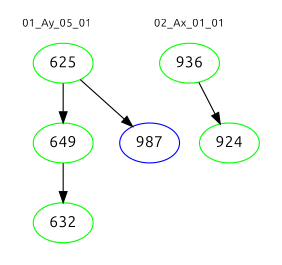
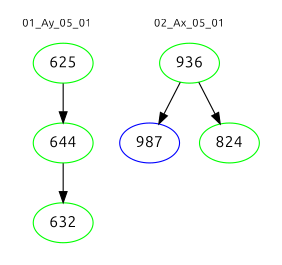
  digraph {
    fontname=Ubuntu
    node [color=green fontname=Ubuntu]
    edge [color=black fontname=Ubuntu]
    n1 [label=625]
    n2 [label=632]
-   n3 [label=649]
+   n3 [label=644]
    n4 [label=936]
-   n5 [label=924]
+   n5 [label=824]
    n6 [color=blue label=987]
    subgraph cluster_1 {
      color=white
      fontsize=10
      label="01_Ay_05_01"
      n1
      n2
      n3
    }
    subgraph cluster_2 {
      color=white
      fontsize=10
-     label="02_Ax_01_01"
+     label="02_Ax_05_01"
      n4
      n5
      n6
    }
    n1 -> n3
    n3 -> n2
    n4 -> n5
-   n1 -> n6
+   n4 -> n6
  }
